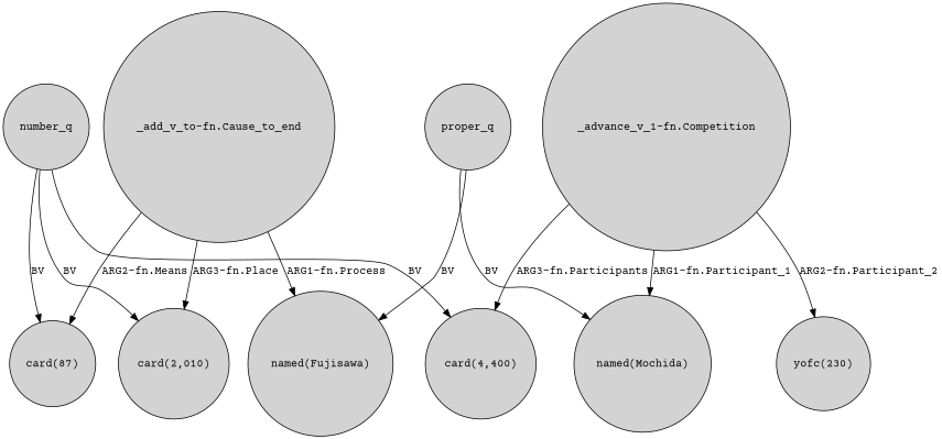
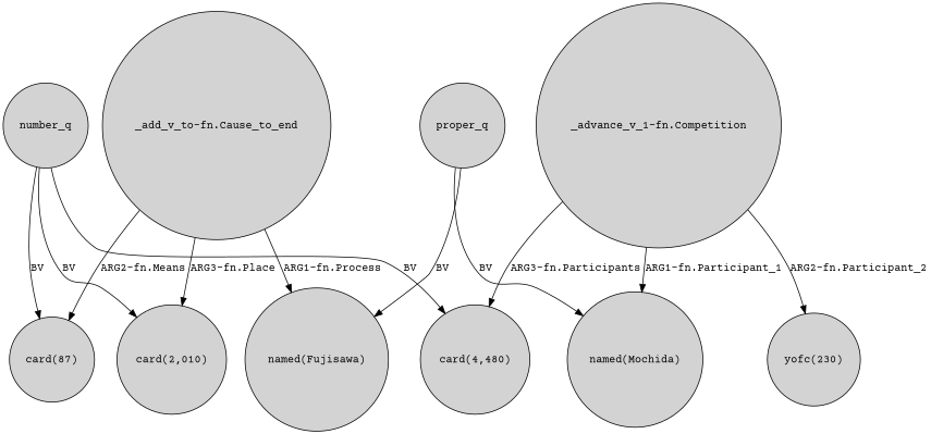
  digraph {
    fontname="Courier Prime"
    node [fontname="Courier Prime" shape=circle style=filled]
    edge [fontname="Courier Prime"]
    "_advance_v_1-fn.Competition"
-   "card(4,400)"
+   "card(4,400)" [label="card(4,480)"]
    "named(Mochida)"
    "yofc(230)"
    "_add_v_to-fn.Cause_to_end"
    "card(2,010)"
    n7 [label="card(87)"]
    "named(Fujisawa)"
    number_q
    proper_q
    "_advance_v_1-fn.Competition" -> "card(4,400)" [label="ARG3-fn.Participants"]
    "_advance_v_1-fn.Competition" -> "named(Mochida)" [label="ARG1-fn.Participant_1"]
    "_advance_v_1-fn.Competition" -> "yofc(230)" [label="ARG2-fn.Participant_2"]
    "_add_v_to-fn.Cause_to_end" -> "card(2,010)" [label="ARG3-fn.Place"]
    "_add_v_to-fn.Cause_to_end" -> n7 [label="ARG2-fn.Means"]
    "_add_v_to-fn.Cause_to_end" -> "named(Fujisawa)" [label="ARG1-fn.Process"]
    number_q -> "card(4,400)" [label=BV]
    number_q -> "card(2,010)" [label=BV]
    number_q -> n7 [label=BV]
    proper_q -> "named(Mochida)" [label=BV]
    proper_q -> "named(Fujisawa)" [label=BV]
  }
